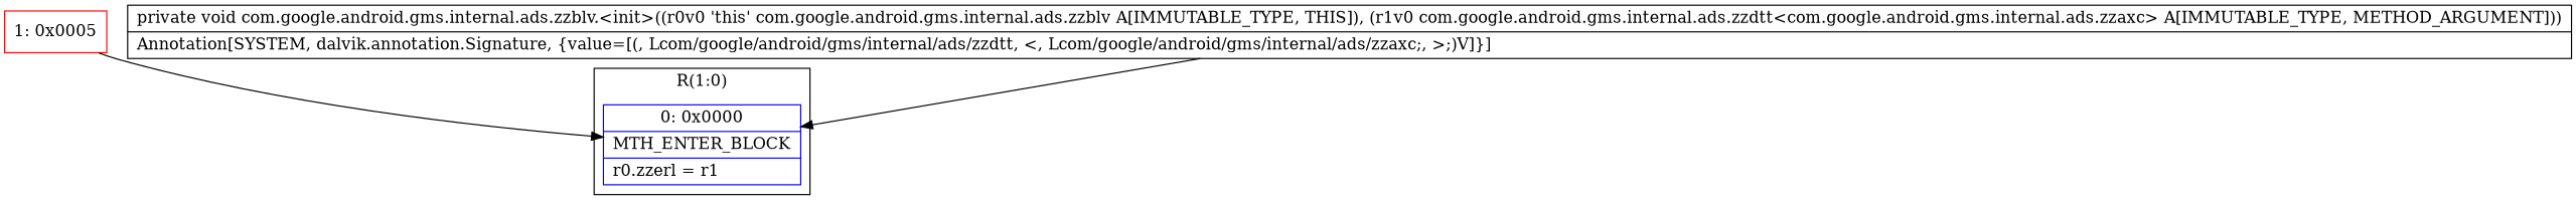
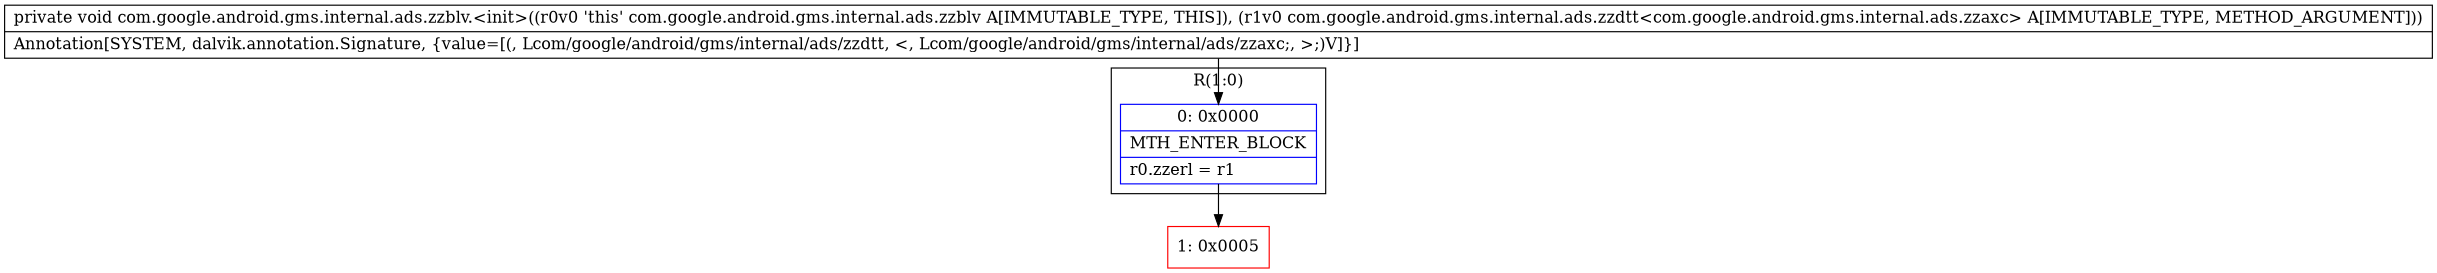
  digraph {
    node [shape=record]
    n1 [color=blue label="{0\:\ 0x0000|MTH_ENTER_BLOCK\l|r0.zzerl = r1\l}"]
    n2 [color=red label="{1\:\ 0x0005}"]
    n3 [label="{private void com.google.android.gms.internal.ads.zzblv.\<init\>((r0v0 'this' com.google.android.gms.internal.ads.zzblv A[IMMUTABLE_TYPE, THIS]), (r1v0 com.google.android.gms.internal.ads.zzdtt\<com.google.android.gms.internal.ads.zzaxc\> A[IMMUTABLE_TYPE, METHOD_ARGUMENT]))  | Annotation[SYSTEM, dalvik.annotation.Signature, \{value=[(, Lcom\/google\/android\/gms\/internal\/ads\/zzdtt, \<, Lcom\/google\/android\/gms\/internal\/ads\/zzaxc;, \>;)V]\}]\l}"]
    subgraph cluster_1 {
      label="R(1:0)"
      n1
    }
-   n2 -> n1
+   n1 -> n2
    n3 -> n1
  }
